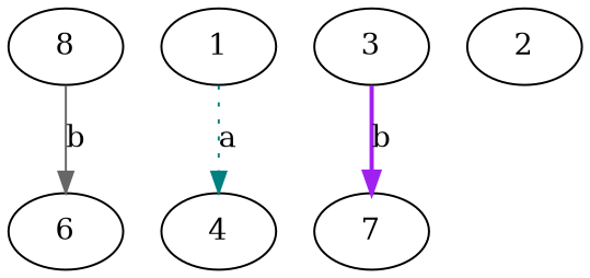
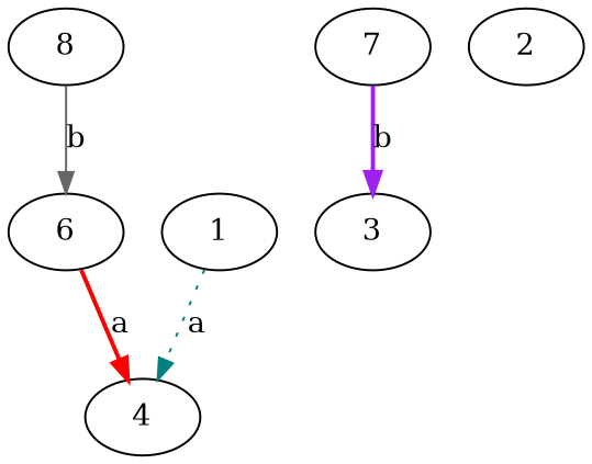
  strict digraph {
    edge [style=bold]
    n1 [label=8]
    6
    4
    3
    7
    1
    2
    n1 -> 6 [color=gray40 label=b style=solid]
-   3 -> 7 [color=purple label=b]
+   6 -> 4 [color=red label=a]
+   7 -> 3 [color=purple label=b]
    1 -> 4 [color=teal label=a style=dotted]
  }
